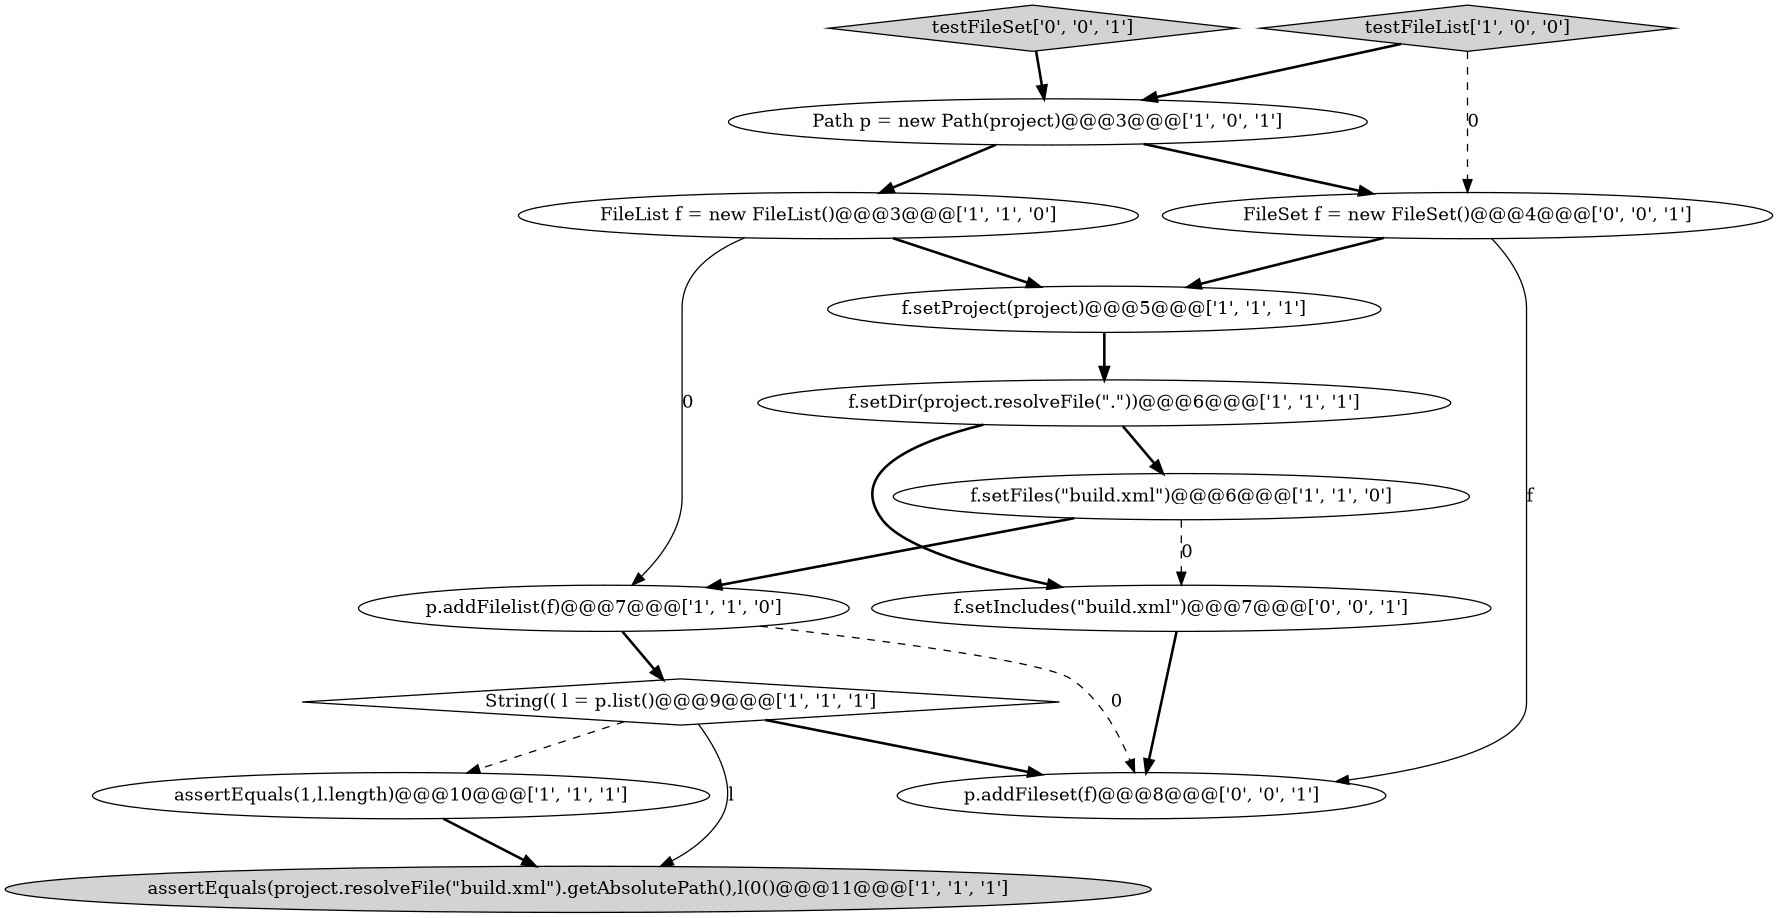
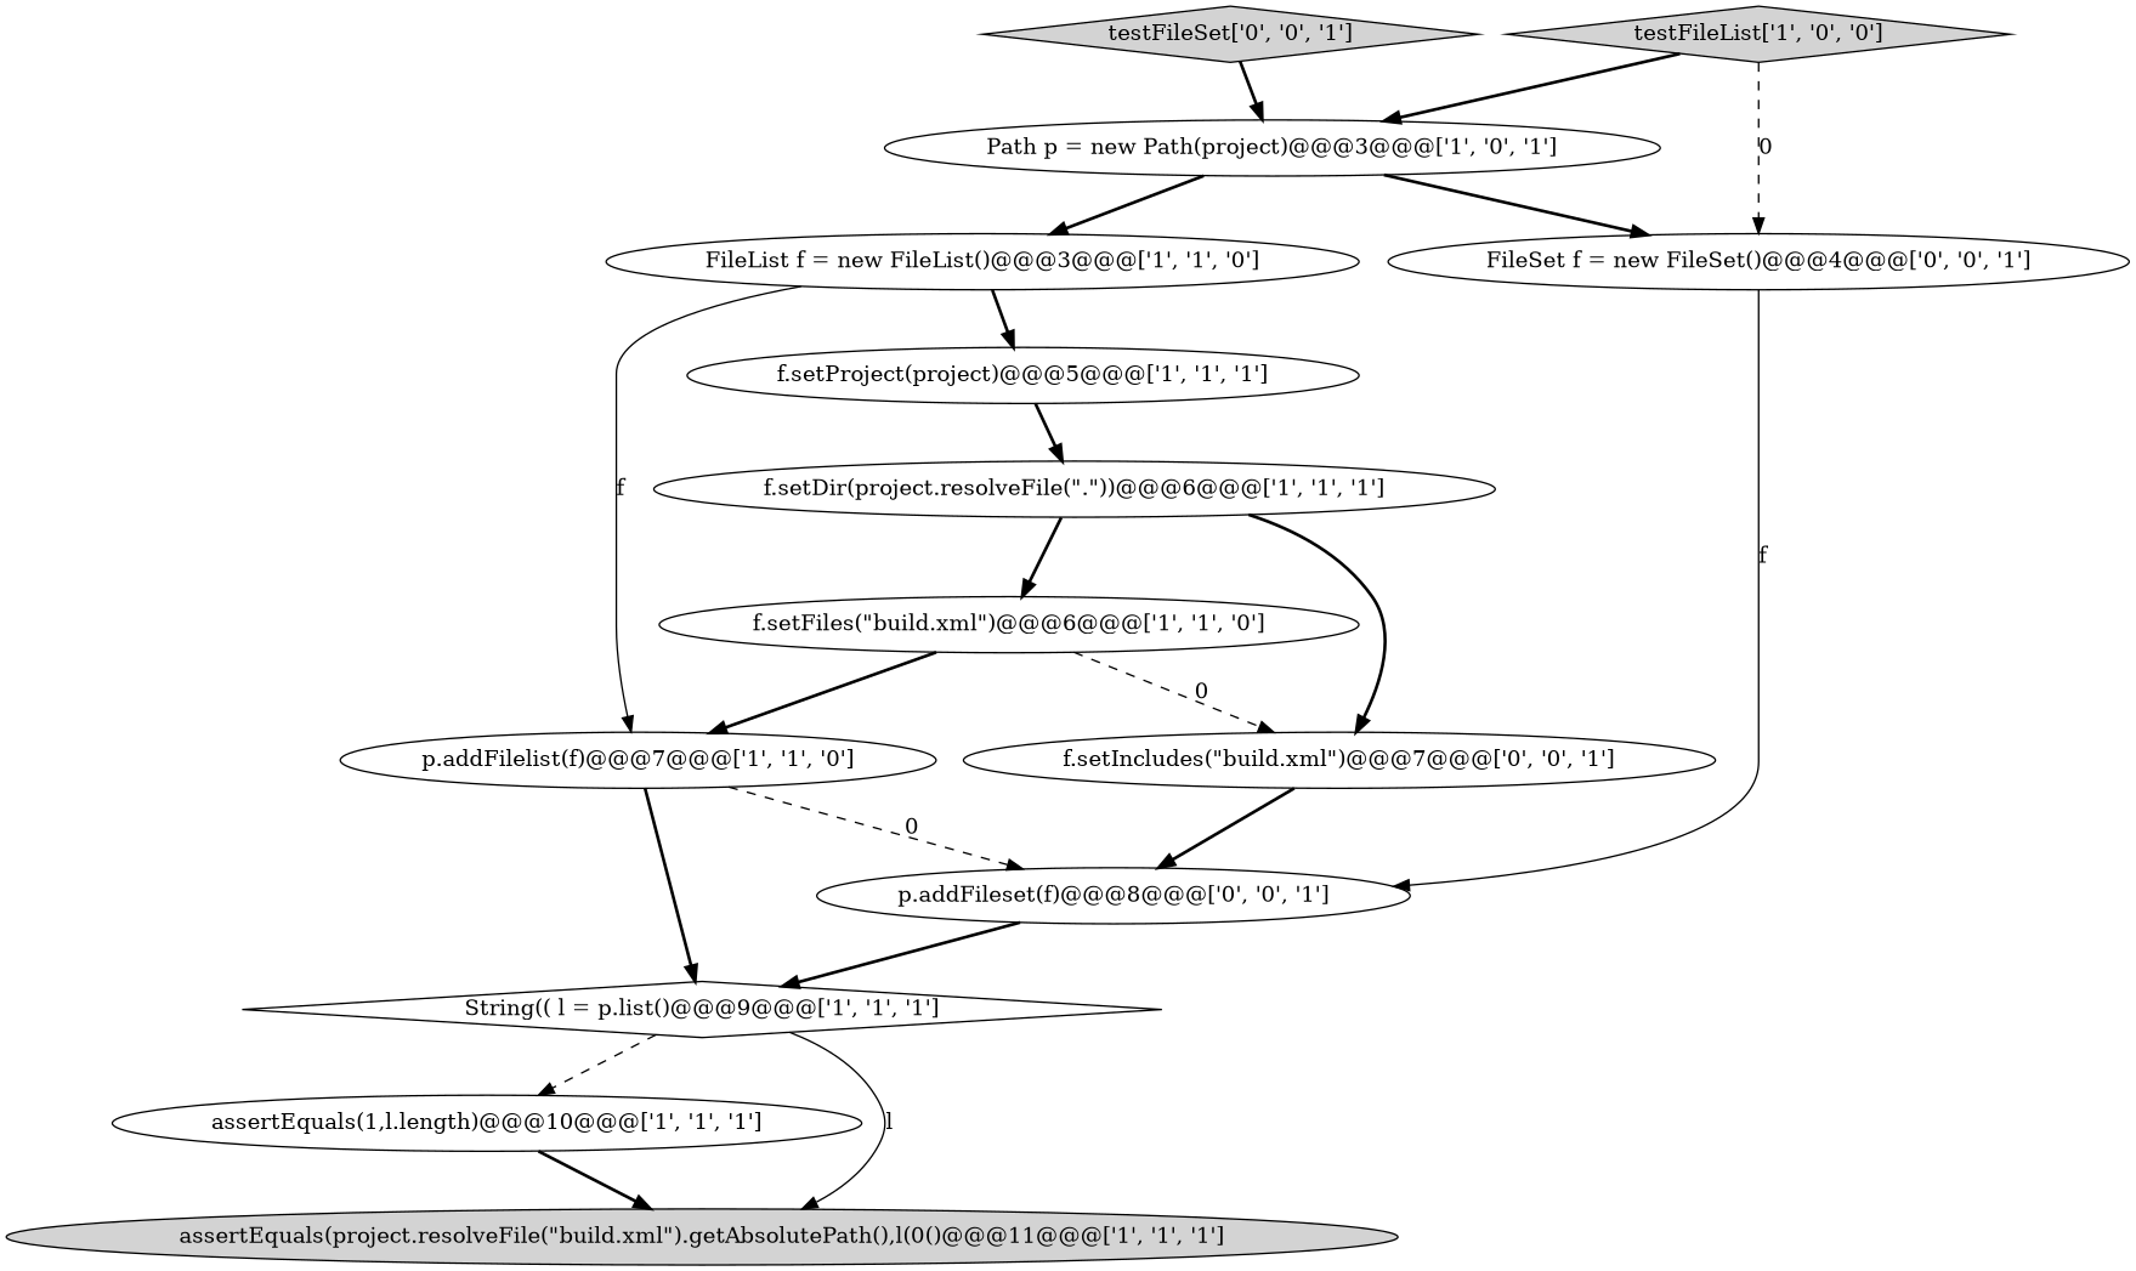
  digraph {
    node [fillcolor=white shape=ellipse style=filled]
    edge [style=bold]
    n1 [label="FileSet f = new FileSet()@@@4@@@['0', '0', '1']"]
    n2 [label="f.setProject(project)@@@5@@@['1', '1', '1']"]
    n3 [label="p.addFileset(f)@@@8@@@['0', '0', '1']"]
    n4 [label="f.setDir(project.resolveFile(\".\"))@@@6@@@['1', '1', '1']"]
    n5 [label="String(( l = p.list()@@@9@@@['1', '1', '1']" shape=diamond]
    n6 [label="f.setFiles(\"build.xml\")@@@6@@@['1', '1', '0']"]
    n7 [label="f.setIncludes(\"build.xml\")@@@7@@@['0', '0', '1']"]
    n8 [label="p.addFilelist(f)@@@7@@@['1', '1', '0']"]
    n9 [label="assertEquals(1,l.length)@@@10@@@['1', '1', '1']"]
    n10 [fillcolor=lightgray label="assertEquals(project.resolveFile(\"build.xml\").getAbsolutePath(),l(0()@@@11@@@['1', '1', '1']"]
    n11 [label="Path p = new Path(project)@@@3@@@['1', '0', '1']"]
    n12 [label="FileList f = new FileList()@@@3@@@['1', '1', '0']"]
    n13 [fillcolor=lightgray label="testFileList['1', '0', '0']" shape=diamond]
    n14 [fillcolor=lightgray label="testFileSet['0', '0', '1']" shape=diamond]
-   n1 -> n2
    n1 -> n3 [label=f style=solid]
    n2 -> n4
-   n5 -> n3
+   n3 -> n5
    n4 -> n6
    n4 -> n7
    n5 -> n9 [style=dashed]
    n5 -> n10 [label=l style=solid]
    n6 -> n7 [label=0 style=dashed]
    n6 -> n8
    n7 -> n3
    n8 -> n3 [label=0 style=dashed]
    n8 -> n5
    n9 -> n10
    n11 -> n1
    n11 -> n12
    n12 -> n2
-   n12 -> n8 [label=0 style=solid]
+   n12 -> n8 [label=f style=solid]
    n13 -> n1 [label=0 style=dashed]
    n13 -> n11
    n14 -> n11
  }
